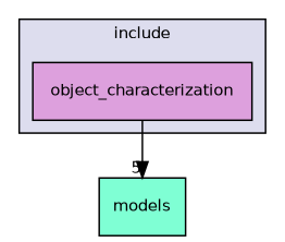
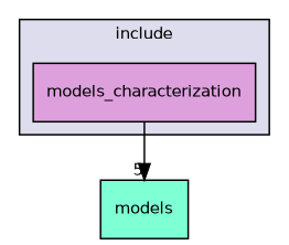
  digraph {
    compound=true
    node [fontname=Helvetica fontsize=10 shape=box style=filled]
-   n1 [fillcolor=plum label=object_characterization pencolor=black]
+   n1 [fillcolor=plum label=models_characterization pencolor=black]
    n2 [label=models fillcolor=aquamarine]
    subgraph cluster_1 {
      bgcolor="#ddddee"
      fontname=Helvetica
      fontsize=10
      label=include
      pencolor=black
      n1
    }
    n1 -> n2 [headlabel=5 labeldistance=1.5 labelfontname=Helvetica labelfontsize=10]
  }
